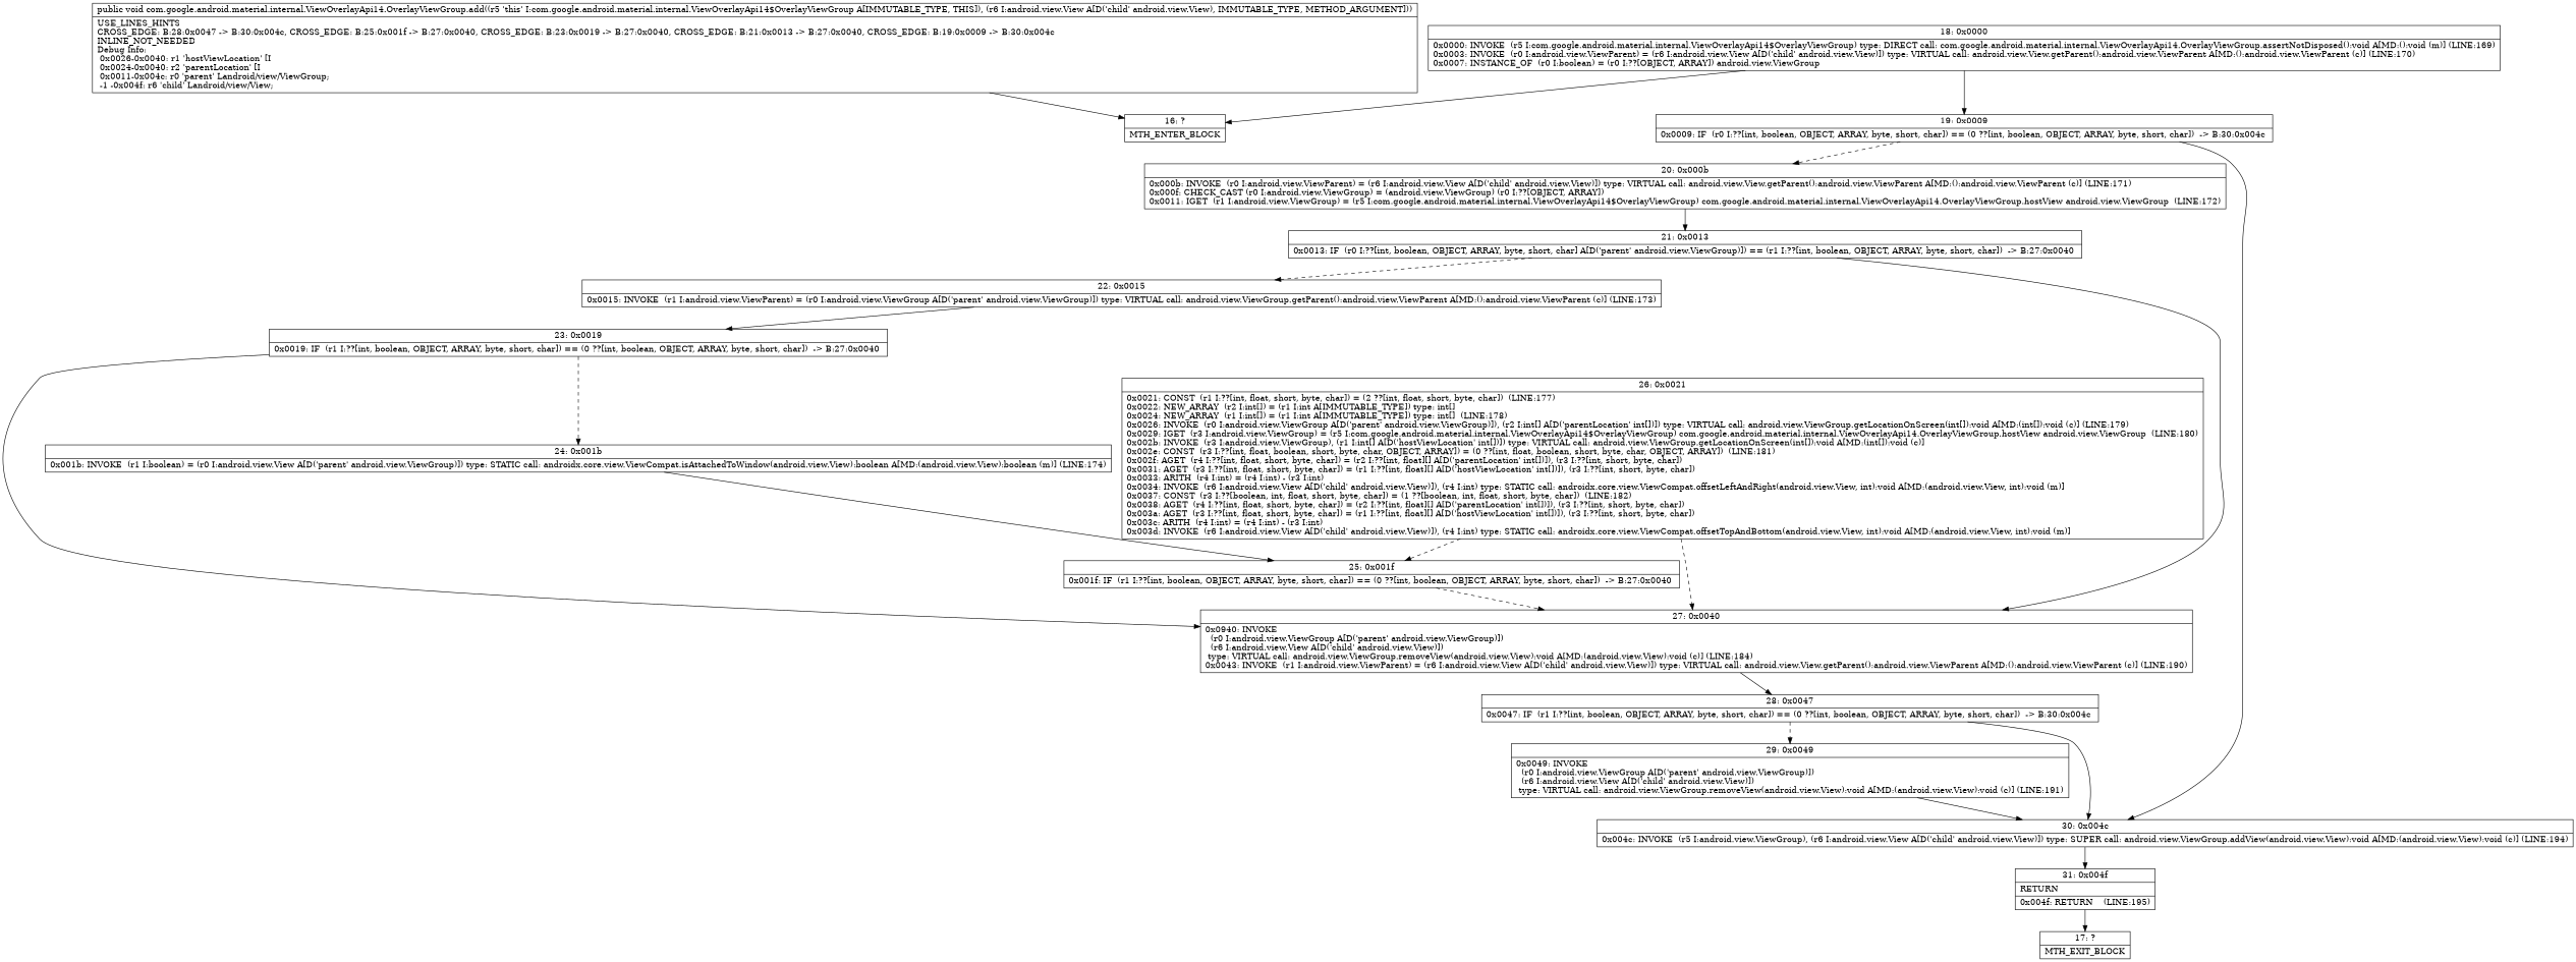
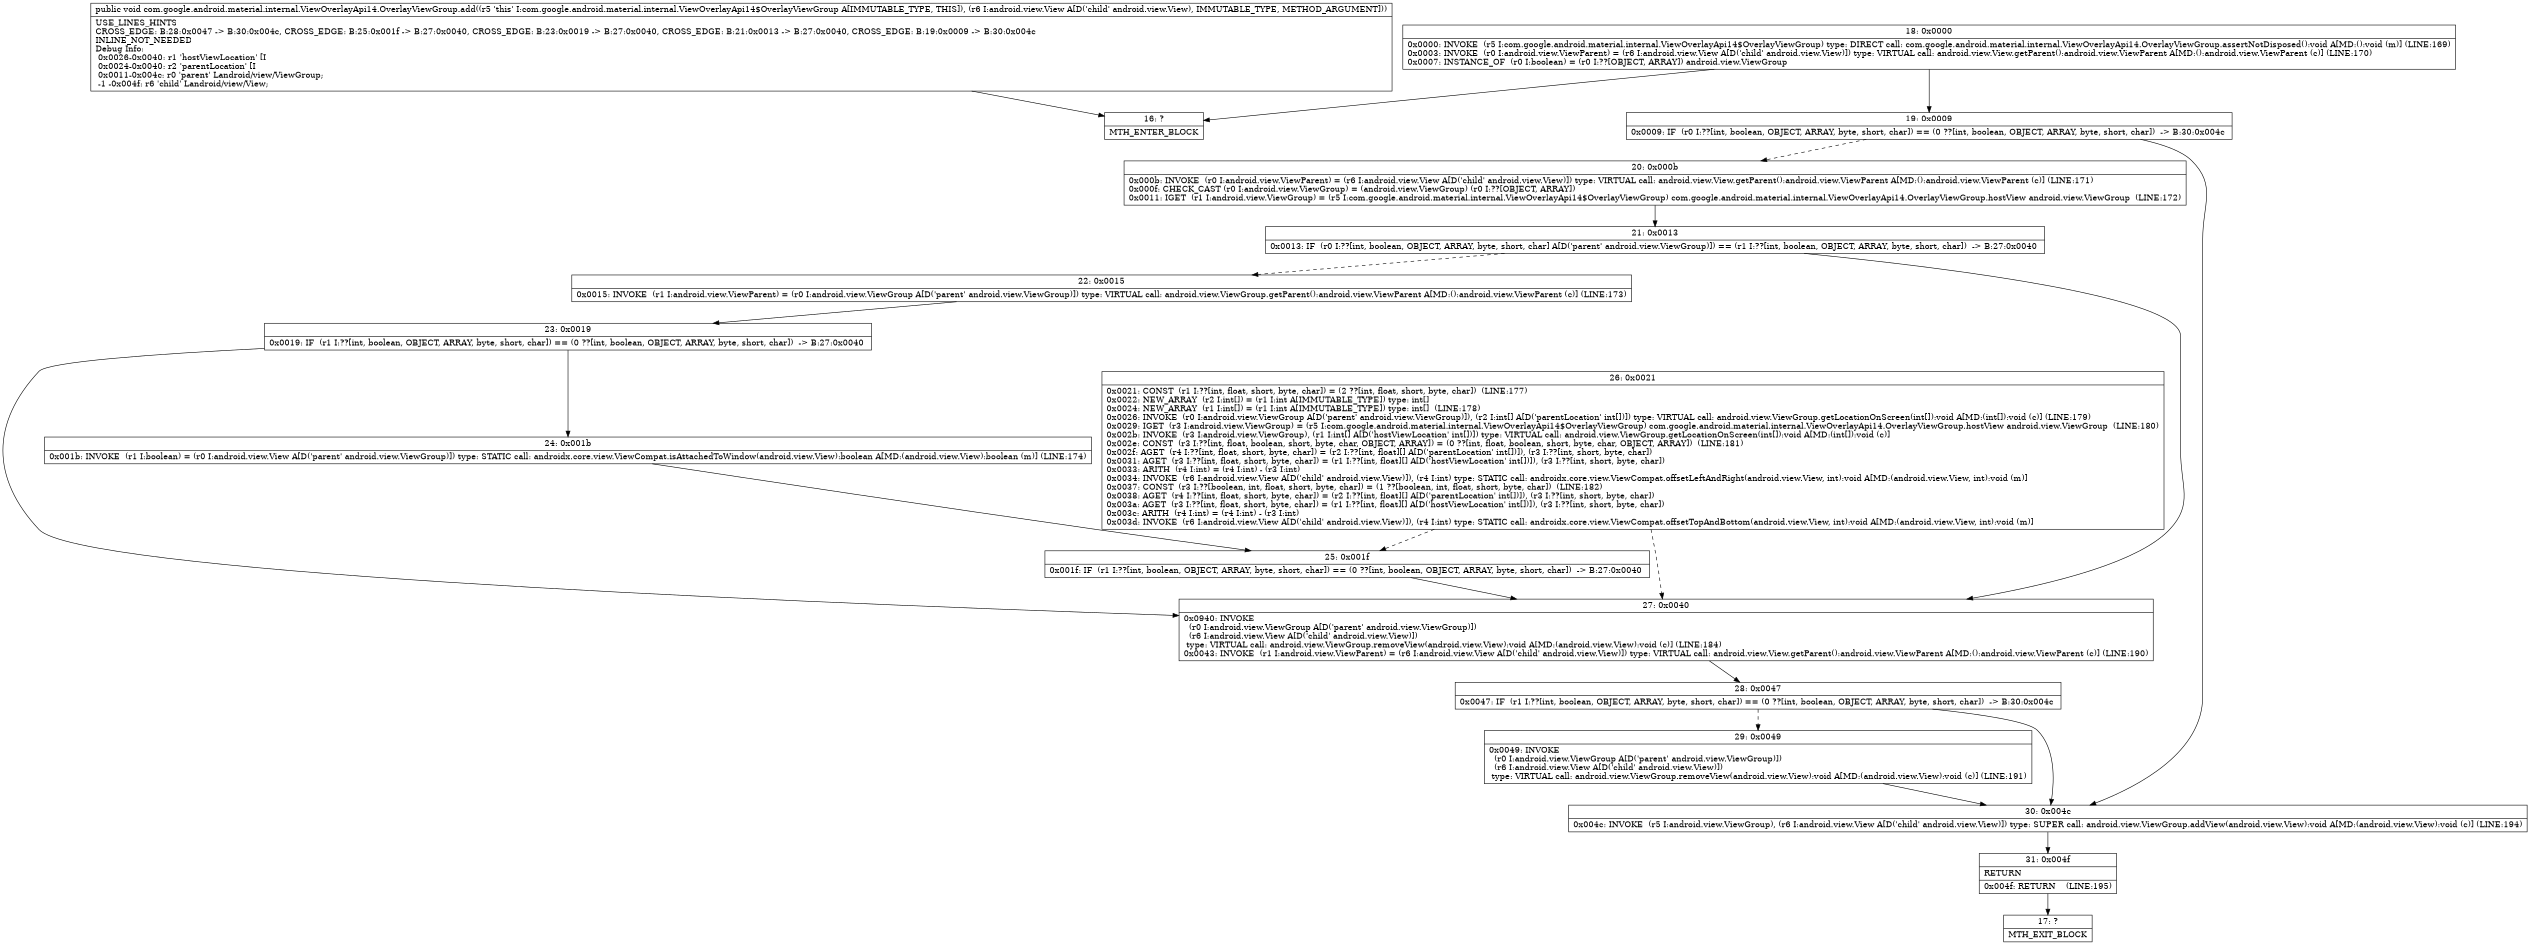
  digraph {
    node [shape=record]
    n1 [label="{16\:\ ?|MTH_ENTER_BLOCK\l}"]
    n2 [label="{18\:\ 0x0000|0x0000: INVOKE  (r5 I:com.google.android.material.internal.ViewOverlayApi14$OverlayViewGroup) type: DIRECT call: com.google.android.material.internal.ViewOverlayApi14.OverlayViewGroup.assertNotDisposed():void A[MD:():void (m)] (LINE:169)\l0x0003: INVOKE  (r0 I:android.view.ViewParent) = (r6 I:android.view.View A[D('child' android.view.View)]) type: VIRTUAL call: android.view.View.getParent():android.view.ViewParent A[MD:():android.view.ViewParent (c)] (LINE:170)\l0x0007: INSTANCE_OF  (r0 I:boolean) = (r0 I:??[OBJECT, ARRAY]) android.view.ViewGroup \l}"]
    n3 [label="{19\:\ 0x0009|0x0009: IF  (r0 I:??[int, boolean, OBJECT, ARRAY, byte, short, char]) == (0 ??[int, boolean, OBJECT, ARRAY, byte, short, char])  \-\> B:30:0x004c \l}"]
    n4 [label="{20\:\ 0x000b|0x000b: INVOKE  (r0 I:android.view.ViewParent) = (r6 I:android.view.View A[D('child' android.view.View)]) type: VIRTUAL call: android.view.View.getParent():android.view.ViewParent A[MD:():android.view.ViewParent (c)] (LINE:171)\l0x000f: CHECK_CAST (r0 I:android.view.ViewGroup) = (android.view.ViewGroup) (r0 I:??[OBJECT, ARRAY]) \l0x0011: IGET  (r1 I:android.view.ViewGroup) = (r5 I:com.google.android.material.internal.ViewOverlayApi14$OverlayViewGroup) com.google.android.material.internal.ViewOverlayApi14.OverlayViewGroup.hostView android.view.ViewGroup  (LINE:172)\l}"]
    n5 [label="{30\:\ 0x004c|0x004c: INVOKE  (r5 I:android.view.ViewGroup), (r6 I:android.view.View A[D('child' android.view.View)]) type: SUPER call: android.view.ViewGroup.addView(android.view.View):void A[MD:(android.view.View):void (c)] (LINE:194)\l}"]
    n6 [label="{21\:\ 0x0013|0x0013: IF  (r0 I:??[int, boolean, OBJECT, ARRAY, byte, short, char] A[D('parent' android.view.ViewGroup)]) == (r1 I:??[int, boolean, OBJECT, ARRAY, byte, short, char])  \-\> B:27:0x0040 \l}"]
    n7 [label="{31\:\ 0x004f|RETURN\l|0x004f: RETURN    (LINE:195)\l}"]
    n8 [label="{22\:\ 0x0015|0x0015: INVOKE  (r1 I:android.view.ViewParent) = (r0 I:android.view.ViewGroup A[D('parent' android.view.ViewGroup)]) type: VIRTUAL call: android.view.ViewGroup.getParent():android.view.ViewParent A[MD:():android.view.ViewParent (c)] (LINE:173)\l}"]
    n9 [label="{27\:\ 0x0040|0x0940: INVOKE  \l  (r0 I:android.view.ViewGroup A[D('parent' android.view.ViewGroup)])\l  (r6 I:android.view.View A[D('child' android.view.View)])\l type: VIRTUAL call: android.view.ViewGroup.removeView(android.view.View):void A[MD:(android.view.View):void (c)] (LINE:184)\l0x0043: INVOKE  (r1 I:android.view.ViewParent) = (r6 I:android.view.View A[D('child' android.view.View)]) type: VIRTUAL call: android.view.View.getParent():android.view.ViewParent A[MD:():android.view.ViewParent (c)] (LINE:190)\l}"]
    n10 [label="{23\:\ 0x0019|0x0019: IF  (r1 I:??[int, boolean, OBJECT, ARRAY, byte, short, char]) == (0 ??[int, boolean, OBJECT, ARRAY, byte, short, char])  \-\> B:27:0x0040 \l}"]
    n11 [label="{28\:\ 0x0047|0x0047: IF  (r1 I:??[int, boolean, OBJECT, ARRAY, byte, short, char]) == (0 ??[int, boolean, OBJECT, ARRAY, byte, short, char])  \-\> B:30:0x004c \l}"]
    n12 [label="{24\:\ 0x001b|0x001b: INVOKE  (r1 I:boolean) = (r0 I:android.view.View A[D('parent' android.view.ViewGroup)]) type: STATIC call: androidx.core.view.ViewCompat.isAttachedToWindow(android.view.View):boolean A[MD:(android.view.View):boolean (m)] (LINE:174)\l}"]
    n13 [label="{25\:\ 0x001f|0x001f: IF  (r1 I:??[int, boolean, OBJECT, ARRAY, byte, short, char]) == (0 ??[int, boolean, OBJECT, ARRAY, byte, short, char])  \-\> B:27:0x0040 \l}"]
    n14 [label="{26\:\ 0x0021|0x0021: CONST  (r1 I:??[int, float, short, byte, char]) = (2 ??[int, float, short, byte, char])  (LINE:177)\l0x0022: NEW_ARRAY  (r2 I:int[]) = (r1 I:int A[IMMUTABLE_TYPE]) type: int[] \l0x0024: NEW_ARRAY  (r1 I:int[]) = (r1 I:int A[IMMUTABLE_TYPE]) type: int[]  (LINE:178)\l0x0026: INVOKE  (r0 I:android.view.ViewGroup A[D('parent' android.view.ViewGroup)]), (r2 I:int[] A[D('parentLocation' int[])]) type: VIRTUAL call: android.view.ViewGroup.getLocationOnScreen(int[]):void A[MD:(int[]):void (c)] (LINE:179)\l0x0029: IGET  (r3 I:android.view.ViewGroup) = (r5 I:com.google.android.material.internal.ViewOverlayApi14$OverlayViewGroup) com.google.android.material.internal.ViewOverlayApi14.OverlayViewGroup.hostView android.view.ViewGroup  (LINE:180)\l0x002b: INVOKE  (r3 I:android.view.ViewGroup), (r1 I:int[] A[D('hostViewLocation' int[])]) type: VIRTUAL call: android.view.ViewGroup.getLocationOnScreen(int[]):void A[MD:(int[]):void (c)]\l0x002e: CONST  (r3 I:??[int, float, boolean, short, byte, char, OBJECT, ARRAY]) = (0 ??[int, float, boolean, short, byte, char, OBJECT, ARRAY])  (LINE:181)\l0x002f: AGET  (r4 I:??[int, float, short, byte, char]) = (r2 I:??[int, float][] A[D('parentLocation' int[])]), (r3 I:??[int, short, byte, char]) \l0x0031: AGET  (r3 I:??[int, float, short, byte, char]) = (r1 I:??[int, float][] A[D('hostViewLocation' int[])]), (r3 I:??[int, short, byte, char]) \l0x0033: ARITH  (r4 I:int) = (r4 I:int) \- (r3 I:int) \l0x0034: INVOKE  (r6 I:android.view.View A[D('child' android.view.View)]), (r4 I:int) type: STATIC call: androidx.core.view.ViewCompat.offsetLeftAndRight(android.view.View, int):void A[MD:(android.view.View, int):void (m)]\l0x0037: CONST  (r3 I:??[boolean, int, float, short, byte, char]) = (1 ??[boolean, int, float, short, byte, char])  (LINE:182)\l0x0038: AGET  (r4 I:??[int, float, short, byte, char]) = (r2 I:??[int, float][] A[D('parentLocation' int[])]), (r3 I:??[int, short, byte, char]) \l0x003a: AGET  (r3 I:??[int, float, short, byte, char]) = (r1 I:??[int, float][] A[D('hostViewLocation' int[])]), (r3 I:??[int, short, byte, char]) \l0x003c: ARITH  (r4 I:int) = (r4 I:int) \- (r3 I:int) \l0x003d: INVOKE  (r6 I:android.view.View A[D('child' android.view.View)]), (r4 I:int) type: STATIC call: androidx.core.view.ViewCompat.offsetTopAndBottom(android.view.View, int):void A[MD:(android.view.View, int):void (m)]\l}"]
    n15 [label="{29\:\ 0x0049|0x0049: INVOKE  \l  (r0 I:android.view.ViewGroup A[D('parent' android.view.ViewGroup)])\l  (r6 I:android.view.View A[D('child' android.view.View)])\l type: VIRTUAL call: android.view.ViewGroup.removeView(android.view.View):void A[MD:(android.view.View):void (c)] (LINE:191)\l}"]
    n16 [label="{17\:\ ?|MTH_EXIT_BLOCK\l}"]
    n17 [label="{public void com.google.android.material.internal.ViewOverlayApi14.OverlayViewGroup.add((r5 'this' I:com.google.android.material.internal.ViewOverlayApi14$OverlayViewGroup A[IMMUTABLE_TYPE, THIS]), (r6 I:android.view.View A[D('child' android.view.View), IMMUTABLE_TYPE, METHOD_ARGUMENT]))  | USE_LINES_HINTS\lCROSS_EDGE: B:28:0x0047 \-\> B:30:0x004c, CROSS_EDGE: B:25:0x001f \-\> B:27:0x0040, CROSS_EDGE: B:23:0x0019 \-\> B:27:0x0040, CROSS_EDGE: B:21:0x0013 \-\> B:27:0x0040, CROSS_EDGE: B:19:0x0009 \-\> B:30:0x004c\lINLINE_NOT_NEEDED\lDebug Info:\l  0x0026\-0x0040: r1 'hostViewLocation' [I\l  0x0024\-0x0040: r2 'parentLocation' [I\l  0x0011\-0x004c: r0 'parent' Landroid\/view\/ViewGroup;\l  \-1 \-0x004f: r6 'child' Landroid\/view\/View;\l}"]
    n2 -> n1
    n2 -> n3
    n3 -> n4 [style=dashed]
    n3 -> n5
    n4 -> n6
    n5 -> n7
    n6 -> n8 [style=dashed]
    n6 -> n9
    n7 -> n16
    n8 -> n10
    n9 -> n11
    n10 -> n9
-   n10 -> n12 [style=dashed]
+   n10 -> n12 [style=solid]
    n11 -> n5
    n11 -> n15 [style=dashed]
    n12 -> n13
-   n13 -> n9 [style=dashed]
+   n13 -> n9
    n14 -> n9 [style=dashed]
    n14 -> n13 [style=dashed]
    n15 -> n5
    n17 -> n1
  }
